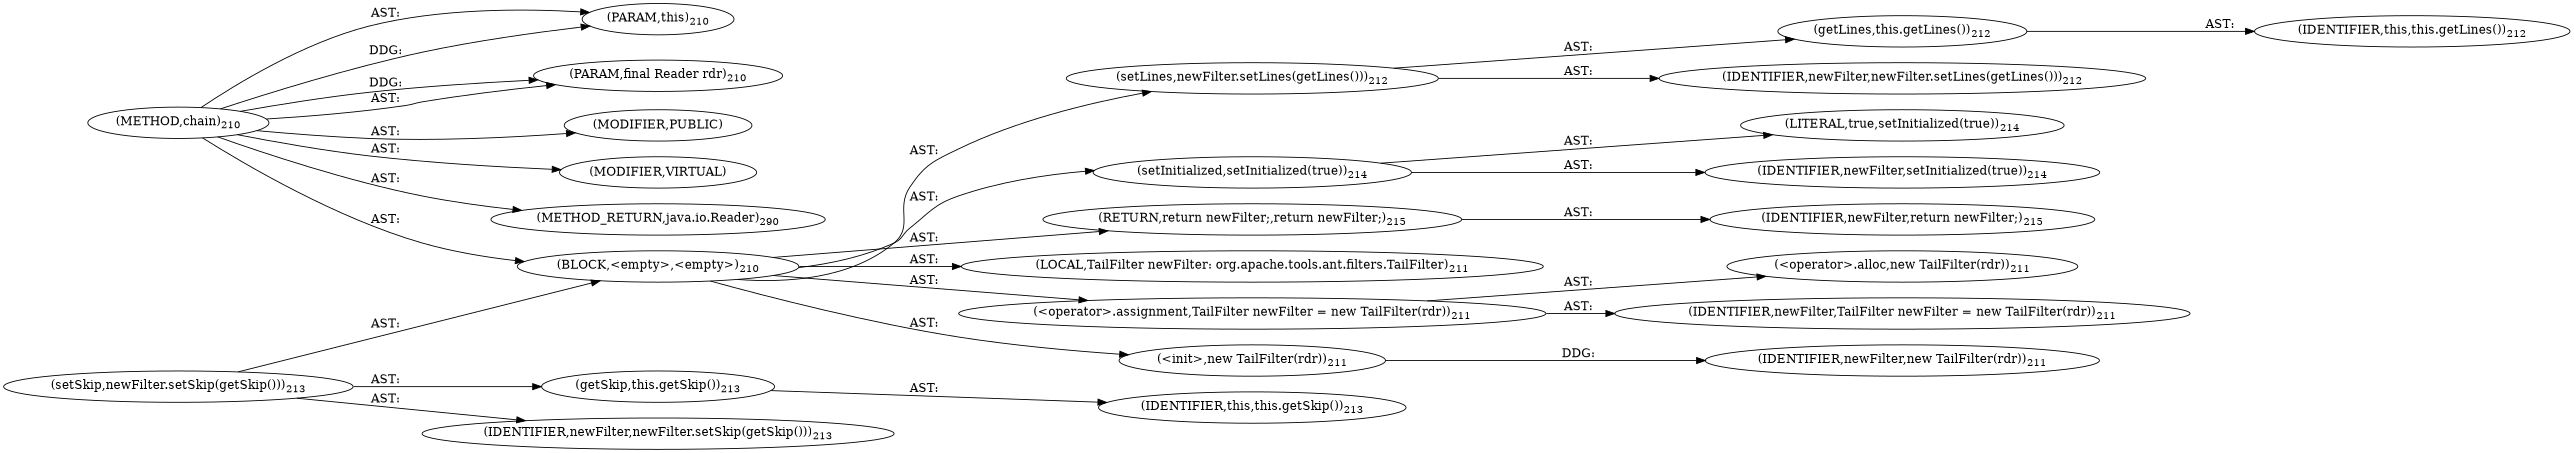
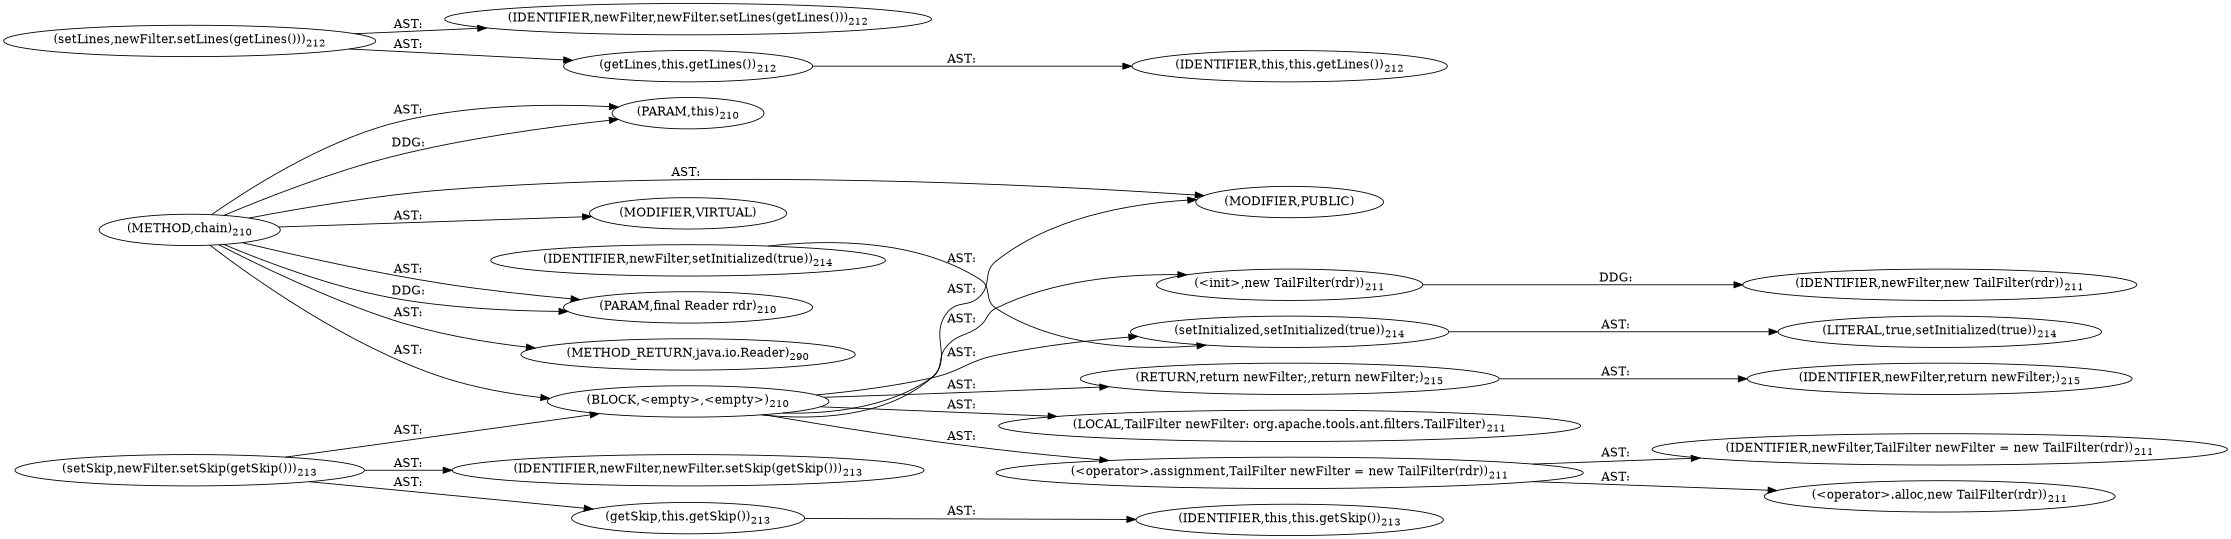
  digraph {
    rankdir=LR
    n1 [label=<(METHOD,chain)<SUB>210</SUB>>]
    n2 [label=<(PARAM,this)<SUB>210</SUB>>]
    n3 [label=<(PARAM,final Reader rdr)<SUB>210</SUB>>]
    n4 [label=<(BLOCK,&lt;empty&gt;,&lt;empty&gt;)<SUB>210</SUB>>]
    n5 [label=<(MODIFIER,PUBLIC)>]
    n6 [label=<(MODIFIER,VIRTUAL)>]
    n7 [label=<(METHOD_RETURN,java.io.Reader)<SUB>290</SUB>>]
    n8 [label=<(LOCAL,TailFilter newFilter: org.apache.tools.ant.filters.TailFilter)<SUB>211</SUB>>]
    n9 [label=<(&lt;operator&gt;.assignment,TailFilter newFilter = new TailFilter(rdr))<SUB>211</SUB>>]
    n10 [label=<(&lt;init&gt;,new TailFilter(rdr))<SUB>211</SUB>>]
    n11 [label=<(setLines,newFilter.setLines(getLines()))<SUB>212</SUB>>]
    n12 [label=<(setInitialized,setInitialized(true))<SUB>214</SUB>>]
    n13 [label=<(RETURN,return newFilter;,return newFilter;)<SUB>215</SUB>>]
    n14 [label=<(IDENTIFIER,newFilter,TailFilter newFilter = new TailFilter(rdr))<SUB>211</SUB>>]
    n15 [label=<(&lt;operator&gt;.alloc,new TailFilter(rdr))<SUB>211</SUB>>]
    n16 [label=<(IDENTIFIER,newFilter,new TailFilter(rdr))<SUB>211</SUB>>]
    n17 [label=<(IDENTIFIER,newFilter,newFilter.setLines(getLines()))<SUB>212</SUB>>]
    n18 [label=<(getLines,this.getLines())<SUB>212</SUB>>]
    n19 [label=<(setSkip,newFilter.setSkip(getSkip()))<SUB>213</SUB>>]
    n20 [label=<(IDENTIFIER,newFilter,newFilter.setSkip(getSkip()))<SUB>213</SUB>>]
    n21 [label=<(getSkip,this.getSkip())<SUB>213</SUB>>]
    n22 [label=<(IDENTIFIER,newFilter,setInitialized(true))<SUB>214</SUB>>]
    n23 [label=<(LITERAL,true,setInitialized(true))<SUB>214</SUB>>]
    n24 [label=<(IDENTIFIER,newFilter,return newFilter;)<SUB>215</SUB>>]
    n25 [label=<(IDENTIFIER,this,this.getLines())<SUB>212</SUB>>]
    n26 [label=<(IDENTIFIER,this,this.getSkip())<SUB>213</SUB>>]
    n1 -> n2 [label="AST: "]
    n1 -> n2 [label="DDG: "]
    n1 -> n3 [label="AST: "]
    n1 -> n3 [label="DDG: "]
    n1 -> n4 [label="AST: "]
    n1 -> n5 [label="AST: "]
    n1 -> n6 [label="AST: "]
    n1 -> n7 [label="AST: "]
    n4 -> n8 [label="AST: "]
    n4 -> n9 [label="AST: "]
    n4 -> n10 [label="AST: "]
-   n4 -> n11 [label="AST: "]
+   n4 -> n5 [label="AST: "]
    n4 -> n12 [label="AST: "]
    n4 -> n13 [label="AST: "]
    n9 -> n14 [label="AST: "]
    n9 -> n15 [label="AST: "]
    n10 -> n16 [label="DDG: "]
    n11 -> n17 [label="AST: "]
    n11 -> n18 [label="AST: "]
-   n12 -> n22 [label="AST: "]
+   n22 -> n12 [label="AST: "]
    n12 -> n23 [label="AST: "]
    n13 -> n24 [label="AST: "]
    n18 -> n25 [label="AST: "]
    n19 -> n4 [label="AST: "]
    n19 -> n20 [label="AST: "]
    n19 -> n21 [label="AST: "]
    n21 -> n26 [label="AST: "]
  }
